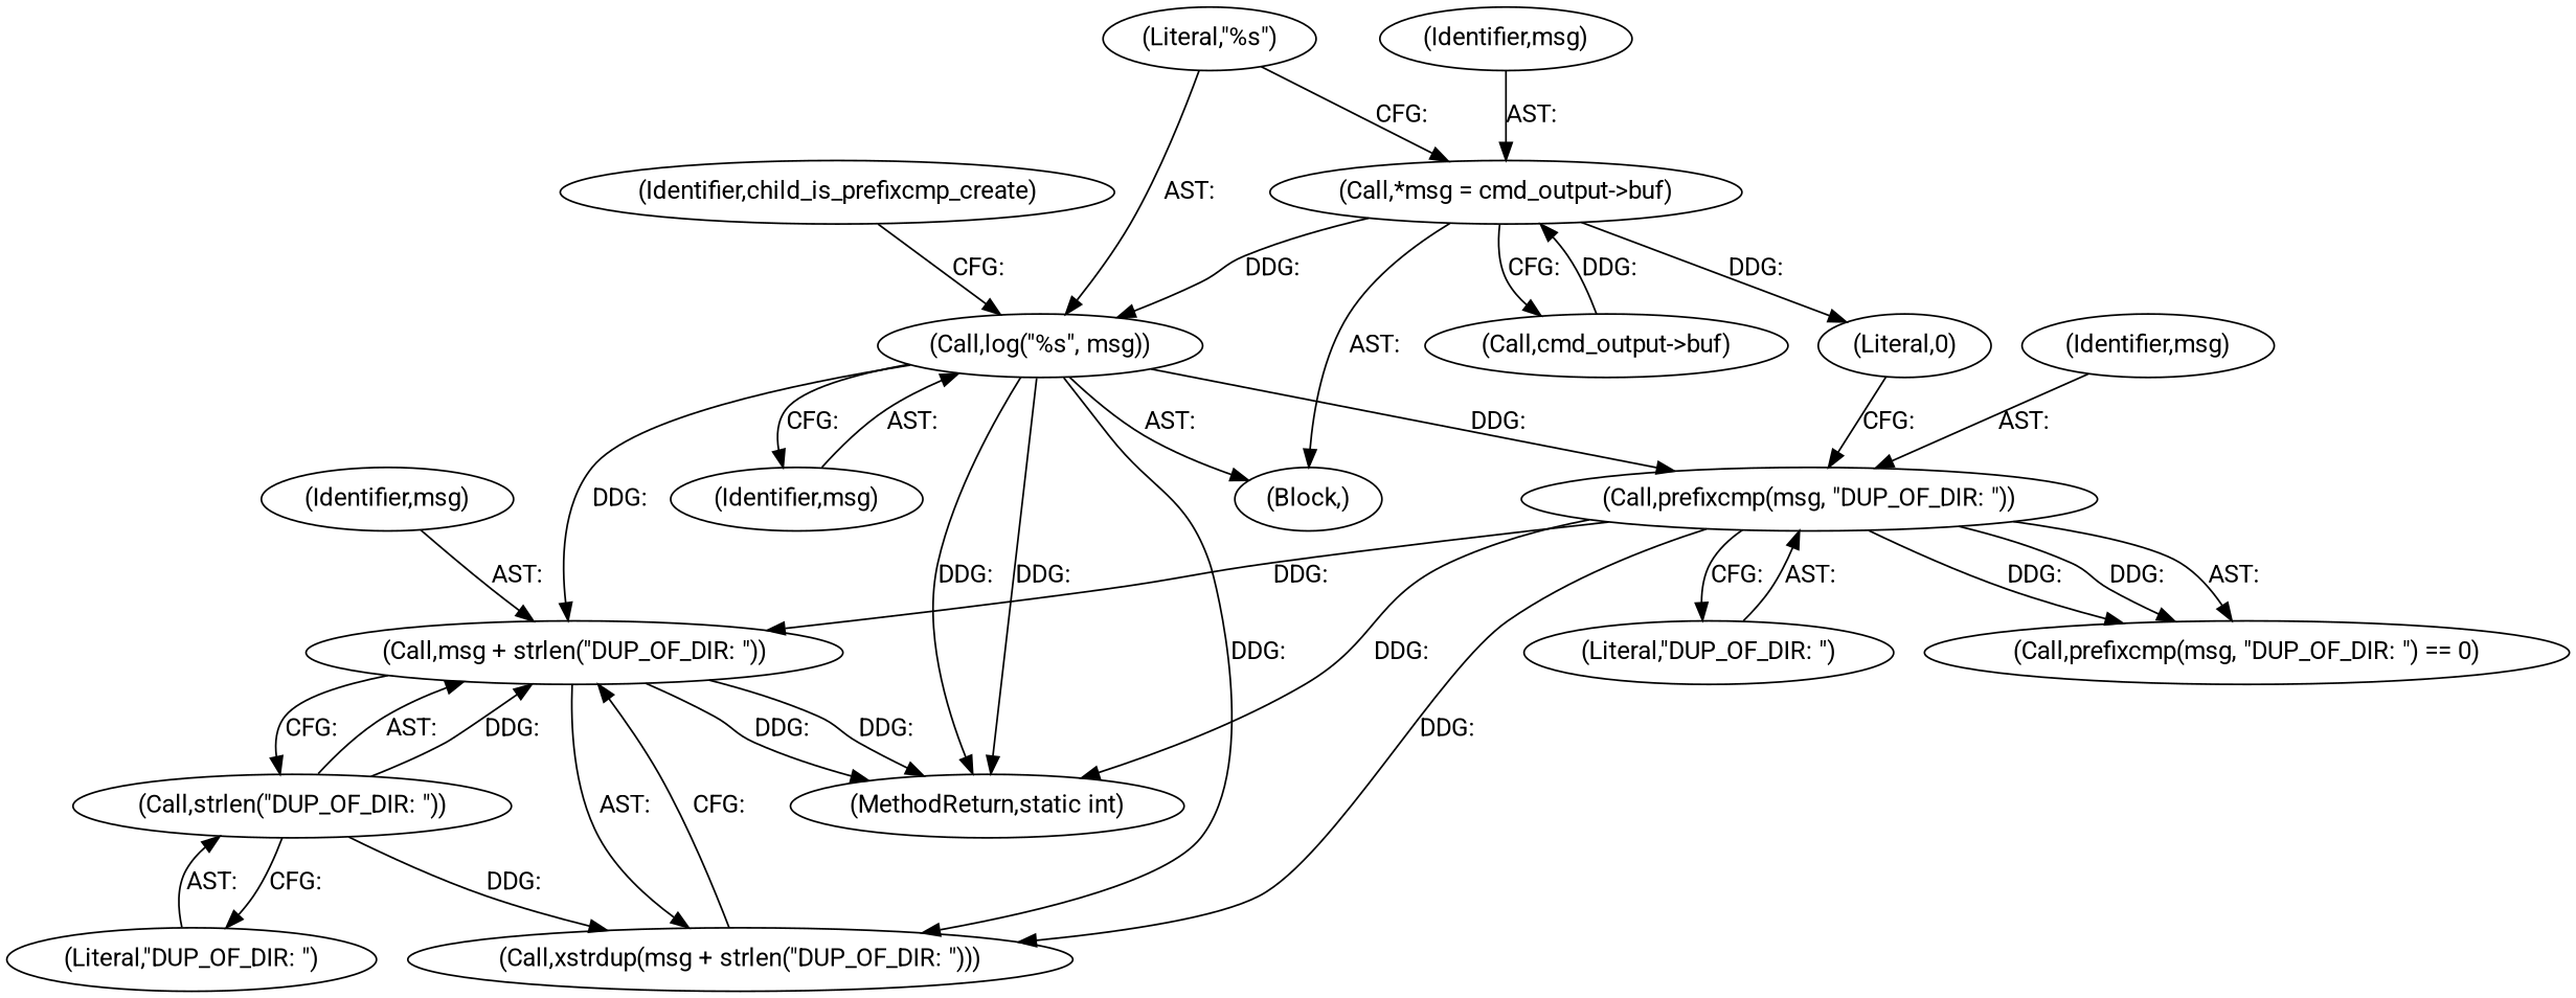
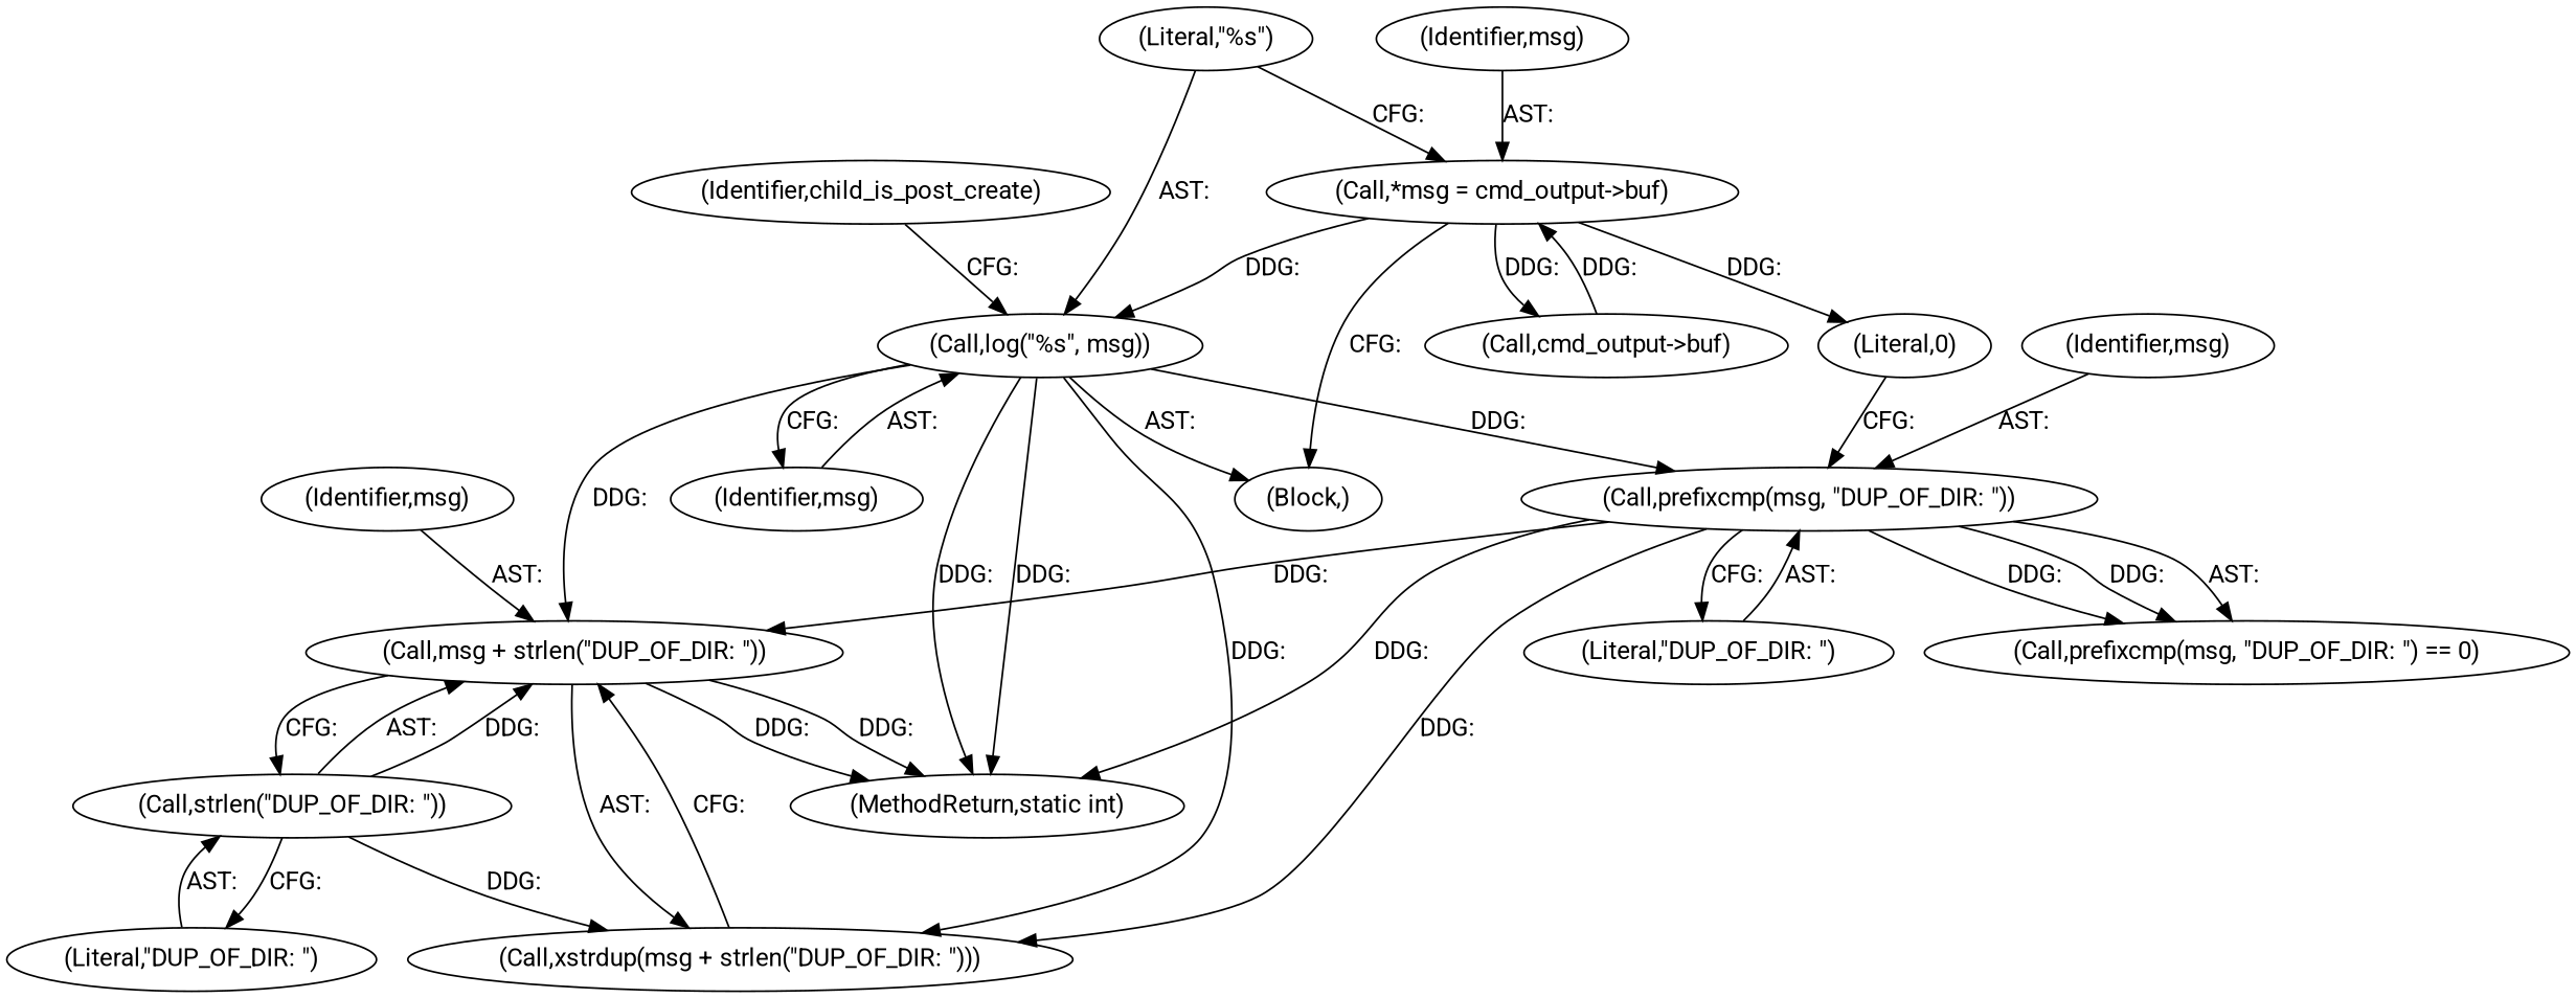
  digraph {
    fontname=Roboto
    node [fontname=Roboto]
    edge [fontname=Roboto]
    n1 [label="(Call,msg + strlen(\"DUP_OF_DIR: \"))"]
    n2 [label="(Call,strlen(\"DUP_OF_DIR: \"))"]
    n3 [label="(MethodReturn,static int)"]
    n4 [label="(Call,xstrdup(msg + strlen(\"DUP_OF_DIR: \")))"]
    n5 [label="(Literal,\"DUP_OF_DIR: \")"]
    n6 [label="(Call,prefixcmp(msg, \"DUP_OF_DIR: \"))"]
    n7 [label="(Call,prefixcmp(msg, \"DUP_OF_DIR: \") == 0)"]
    n8 [label="(Literal,\"DUP_OF_DIR: \")"]
    n9 [label="(Call,log(\"%s\", msg))"]
    n10 [label="(Block,)"]
    n11 [label="(Identifier,msg)"]
    n12 [label="(Call,*msg = cmd_output->buf)"]
    n13 [label="(Call,cmd_output->buf)"]
    n14 [label="(Literal,0)"]
    n15 [label="(Identifier,msg)"]
    n16 [label="(Identifier,msg)"]
    n17 [label="(Literal,\"%s\")"]
    n18 [label="(Identifier,msg)"]
-   n19 [label="(Identifier,child_is_prefixcmp_create)"]
+   n19 [label="(Identifier,child_is_post_create)"]
    n1 -> n2 [label="CFG: "]
    n1 -> n3 [label="DDG: "]
    n1 -> n3 [label="DDG: "]
    n1 -> n4 [label="AST: "]
    n2 -> n1 [label="AST: "]
    n2 -> n1 [label="DDG: "]
    n2 -> n4 [label="DDG: "]
    n2 -> n5 [label="CFG: "]
    n4 -> n1 [label="CFG: "]
    n5 -> n2 [label="AST: "]
    n6 -> n1 [label="DDG: "]
    n6 -> n3 [label="DDG: "]
    n6 -> n4 [label="DDG: "]
    n6 -> n7 [label="AST: "]
    n6 -> n7 [label="DDG: "]
    n6 -> n7 [label="DDG: "]
    n6 -> n8 [label="CFG: "]
    n8 -> n6 [label="AST: "]
    n9 -> n1 [label="DDG: "]
    n9 -> n3 [label="DDG: "]
    n9 -> n3 [label="DDG: "]
    n9 -> n4 [label="DDG: "]
    n9 -> n6 [label="DDG: "]
    n9 -> n10 [label="AST: "]
    n9 -> n11 [label="CFG: "]
    n11 -> n9 [label="AST: "]
    n12 -> n9 [label="DDG: "]
-   n12 -> n10 [label="AST: "]
-   n12 -> n13 [label="CFG: "]
+   n12 -> n10 [label="CFG: "]
+   n12 -> n13 [label="DDG: "]
    n12 -> n14 [label="DDG: "]
    n13 -> n12 [label="DDG: "]
    n14 -> n6 [label="CFG: "]
    n15 -> n1 [label="AST: "]
    n16 -> n12 [label="AST: "]
    n17 -> n9 [label="AST: "]
    n17 -> n12 [label="CFG: "]
    n18 -> n6 [label="AST: "]
    n19 -> n9 [label="CFG: "]
  }
